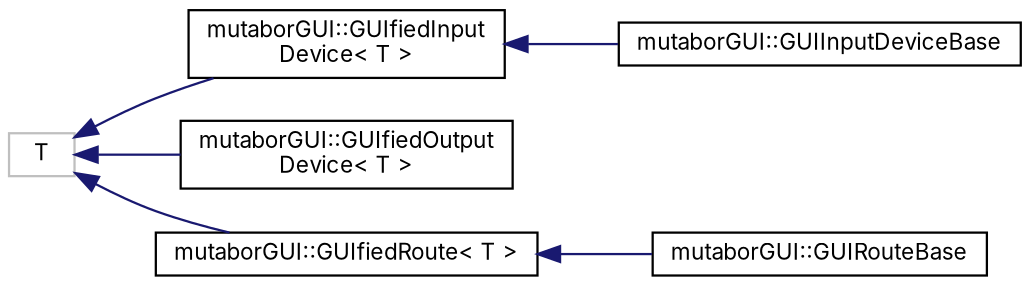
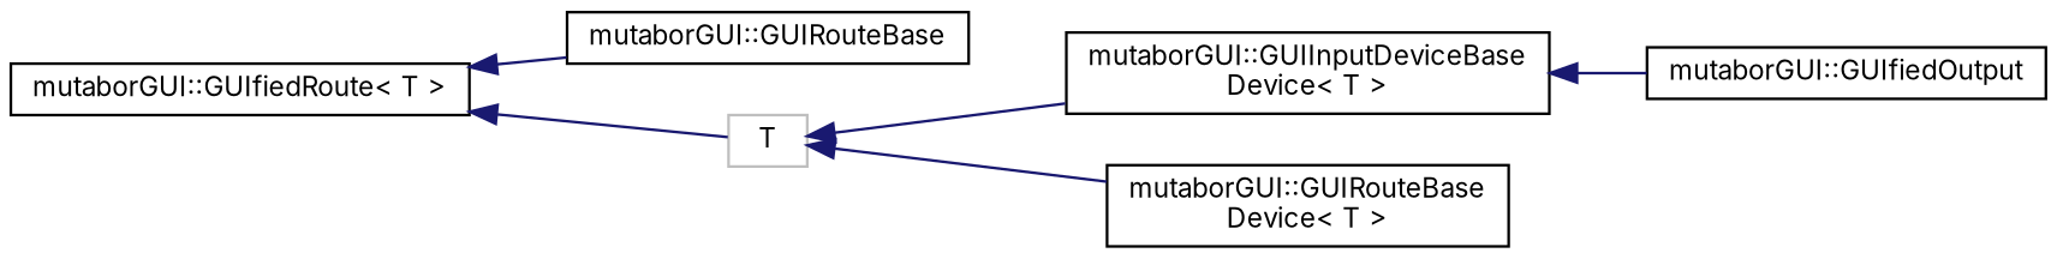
  digraph {
    fontname=Inter
    rankdir=LR
    node [color=black fillcolor=white fontname=Inter fontsize=10 shape=record style=filled]
    edge [color=midnightblue dir=back fontname=Inter fontsize=10 labelfontname=Sans labelfontsize=10 style=solid]
-   n1 [height=0.2 label="mutaborGUI::GUIInputDeviceBase" width=0.4]
-   n2 [height=0.2 label="mutaborGUI::GUIfiedInput\lDevice\< T \>" width=0.4]
-   n3 [height=0.2 label="mutaborGUI::GUIfiedOutput\lDevice\< T \>" width=0.4]
+   n1 [height=0.2 label="mutaborGUI::GUIfiedOutput" width=0.4]
+   n2 [height=0.2 label="mutaborGUI::GUIInputDeviceBase\lDevice\< T \>" width=0.4]
+   n3 [height=0.2 label="mutaborGUI::GUIRouteBase\lDevice\< T \>" width=0.4]
    n4 [height=0.2 label="mutaborGUI::GUIRouteBase" width=0.4]
    n5 [height=0.2 label="mutaborGUI::GUIfiedRoute\< T \>" width=0.4]
    n6 [color=grey75 height=0.2 label=T width=0.4]
    n2 -> n1
    n5 -> n4
    n6 -> n2
    n6 -> n3
-   n6 -> n5
+   n5 -> n6
  }
